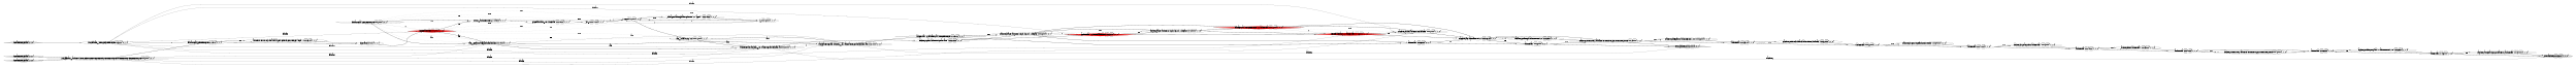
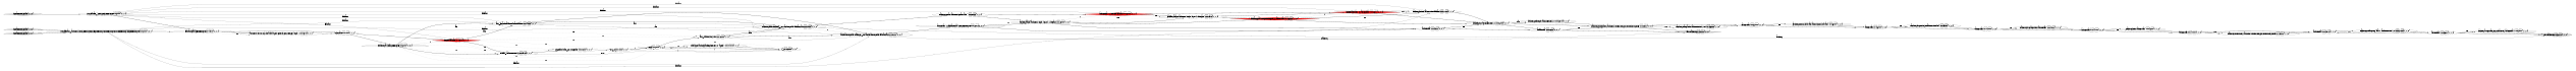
  digraph {
    rankdir=LR
    node [fillcolor=white shape=ellipse style=filled]
    edge [style=bold]
    n1 [label="matchQuery.analyzer(randomFrom(\"simple\",\"keyword\",\"whitespace\"))@@@24@@@['1', '1', '0']"]
    n2 [fillcolor=red label="fieldName.equals(STRING_FIELD_NAME) && randomBoolean()@@@26@@@['1', '0', '0']" shape=diamond]
    n3 [fillcolor=red label="isTextField(fieldName) && randomBoolean()@@@26@@@['0', '1', '0']" shape=diamond]
    n4 [label="matchQuery.slop(randomIntBetween(0,10))@@@26@@@['1', '1', '1']"]
    n5 [label="matchQuery.fuzziness(randomFuzziness(fieldName))@@@27@@@['1', '1', '0']"]
    n6 [fillcolor=red label="randomBoolean() && isTextField(fieldName)@@@23@@@['0', '1', '0']" shape=diamond]
    n7 [label="randomBoolean()@@@25@@@['0', '0', '1']" shape=diamond]
    n8 [label="randomBoolean()@@@28@@@['0', '0', '1']" shape=diamond]
    n9 [fillcolor=lightgray label="return matchQuery@@@31@@@['0', '0', '1']" shape=diamond]
    n10 [label="matchQuery.zeroTermsQuery(randomFrom(ZeroTermsQuery.ALL,ZeroTermsQuery.NONE))@@@29@@@['1', '1', '1']"]
    n11 [label="matchQuery.prefixLength(randomIntBetween(0,10))@@@30@@@['1', '1', '0']"]
    n12 [label="assumeTrue(\"test runs only when at least a type is registered\",getCurrentTypes().length > 0)@@@5@@@['1', '1', '1']"]
    n13 [label="Object value@@@7@@@['1', '1', '1']"]
    n14 [fillcolor=red label="isTextField(fieldName)@@@8@@@['0', '1', '0']" shape=diamond]
    n15 [label="fieldName.equals(STRING_FIELD_NAME)@@@8@@@['1', '0', '1']" shape=diamond]
    n16 [label="int terms = randomIntBetween(0,3)@@@9@@@['1', '1', '1']"]
    n17 [label="i < terms@@@12@@@['1', '1', '1']" shape=diamond]
    n18 [label="StringBuilder builder = new StringBuilder()@@@10@@@['1', '1', '1']"]
    n19 [label="i++@@@13@@@['1', '1', '1']"]
    n20 [label="value = builder.toString().trim()@@@16@@@['1', '1', '1']"]
    n21 [label="builder.append(randomAlphaOfLengthBetween(1,10)).append(\" \")@@@14@@@['1', '1', '1']"]
    n22 [label="int i = 0@@@11@@@['1', '1', '1']"]
    n23 [label="MatchPhraseQueryBuilder matchQuery = new MatchPhraseQueryBuilder(fieldName,value)@@@21@@@['0', '0', '1']"]
    n24 [label="MatchQueryBuilder matchQuery = new MatchQueryBuilder(fieldName,value)@@@21@@@['1', '1', '0']"]
    n25 [label="String fieldName = randomFrom(STRING_FIELD_NAME,BOOLEAN_FIELD_NAME,INT_FIELD_NAME,DOUBLE_FIELD_NAME,DATE_FIELD_NAME)@@@3@@@['1', '0', '1']"]
    n26 [label="value = getRandomValueForFieldName(fieldName)@@@19@@@['1', '1', '1']"]
    n27 [label="fieldName.equals(DATE_FIELD_NAME)@@@4@@@['1', '1', '1']" shape=diamond]
    n28 [label="randomBoolean() && fieldName.equals(STRING_FIELD_NAME)@@@22@@@['0', '0', '1']" shape=diamond]
    n29 [fillcolor=lightgray label="return matchQuery@@@56@@@['1', '1', '0']"]
    n30 [label="matchQuery.operator(randomFrom(Operator.values()))@@@22@@@['1', '1', '0']"]
    n31 [label="matchQuery.fuzzyTranspositions(randomBoolean())@@@42@@@['1', '1', '0']"]
    n32 [label="randomBoolean()@@@44@@@['1', '1', '0']" shape=diamond]
    n33 [label="matchQuery.lenient(randomBoolean())@@@45@@@['1', '1', '0']"]
    n34 [label="randomBoolean()@@@47@@@['1', '1', '0']" shape=diamond]
    n35 [label="matchQuery.maxExpansions(randomIntBetween(1,1000))@@@33@@@['1', '1', '0']"]
    n36 [label="randomBoolean()@@@35@@@['1', '1', '0']" shape=diamond]
    n37 [label="matchQuery.minimumShouldMatch(randomMinimumShouldMatch())@@@36@@@['1', '1', '0']"]
    n38 [label="randomBoolean()@@@38@@@['1', '1', '0']" shape=diamond]
    n39 [label="matchQuery.analyzer(randomFrom(\"simple\",\"keyword\",\"whitespace\"))@@@23@@@['1', '0', '1']"]
    n40 [fillcolor=lightgray label="doCreateTestQueryBuilder['0', '1', '0']" shape=diamond]
    n41 [label="String fieldName = STRING_ALIAS_FIELD_NAME@@@3@@@['0', '1', '0']"]
    n42 [label="matchQuery.fuzzyRewrite(getRandomRewriteMethod())@@@39@@@['1', '1', '0']"]
    n43 [label="randomBoolean()@@@41@@@['1', '1', '0']" shape=diamond]
    n44 [label="randomBoolean()@@@50@@@['1', '1', '0']" shape=diamond]
    n45 [label="matchQuery.cutoffFrequency((float)10 / randomIntBetween(1,100))@@@51@@@['1', '1', '0']"]
    n46 [label="randomBoolean()@@@53@@@['1', '1', '0']" shape=diamond]
    n47 [label="matchQuery.autoGenerateSynonymsPhraseQuery(randomBoolean())@@@54@@@['1', '1', '0']"]
    n48 [fillcolor=lightgray label="doCreateTestQueryBuilder['1', '0', '0']" shape=diamond]
    n49 [label="matchQuery.zeroTermsQuery(randomFrom(ZeroTermsQuery.ALL,ZeroTermsQuery.NONE))@@@48@@@['1', '1', '0']"]
    n50 [fillcolor=lightgray label="doCreateTestQueryBuilder['0', '0', '1']" shape=diamond]
    n1 -> n2
    n1 -> n3
    n2 -> n3 [label=0 style=dashed]
    n2 -> n4
    n2 -> n5
    n2 -> n5 [label=true style=dotted]
    n3 -> n4
    n3 -> n5 [label=true style=dotted]
    n3 -> n5
    n4 -> n8
    n4 -> n10
    n4 -> n11 [label=true style=dotted]
    n4 -> n11
    n5 -> n4
    n6 -> n1 [label=true style=dotted]
    n6 -> n1
    n6 -> n3
    n7 -> n4 [label=true style=dotted]
    n7 -> n4
    n7 -> n8
    n8 -> n9
    n8 -> n10 [label=true style=dotted]
    n8 -> n10
    n10 -> n9
    n10 -> n35
    n10 -> n35 [label=true style=dotted]
    n10 -> n36
    n11 -> n4 [label=0 style=dashed]
    n11 -> n10
    n12 -> n13
    n13 -> n14
+   n13 -> n15
    n14 -> n16 [label=true style=dotted]
    n14 -> n16
    n14 -> n17 [label=true style=dotted]
    n14 -> n18 [label=true style=dotted]
    n14 -> n20 [label=true style=dotted]
    n14 -> n22 [label=true style=dotted]
    n14 -> n26 [label=false style=dotted]
    n14 -> n26
    n15 -> n14 [label=0 style=dashed]
    n15 -> n16 [label=true style=dotted]
    n15 -> n16
    n15 -> n17 [label=true style=dotted]
    n15 -> n18 [label=true style=dotted]
    n15 -> n20 [label=true style=dotted]
    n15 -> n22 [label=true style=dotted]
    n15 -> n26
    n15 -> n26 [label=false style=dotted]
    n16 -> n17 [label=terms style=solid]
    n16 -> n18
    n17 -> n19 [label=true style=dotted]
    n17 -> n20
    n17 -> n21
    n17 -> n21 [label=true style=dotted]
    n18 -> n22
    n19 -> n17
    n19 -> n17 [label=i style=solid]
    n20 -> n23 [label=value style=solid]
    n20 -> n23
    n20 -> n24
    n20 -> n24 [label=value style=solid]
    n21 -> n19
    n22 -> n17 [label=i style=solid]
    n22 -> n17
    n22 -> n19 [label=i style=solid]
    n23 -> n9 [label=matchQuery style=solid]
    n23 -> n28
    n24 -> n23 [label=0 style=dashed]
    n24 -> n29 [label=matchQuery style=solid]
    n24 -> n30
    n25 -> n5 [label=fieldName style=solid]
    n25 -> n23 [label=fieldName style=solid]
    n25 -> n24 [label=fieldName style=solid]
    n25 -> n26 [label=fieldName style=solid]
    n25 -> n27
    n26 -> n23 [label=value style=solid]
    n26 -> n23
    n26 -> n24 [label=value style=solid]
    n26 -> n24
    n27 -> n12 [label=true style=dotted]
    n27 -> n12
    n27 -> n13
    n28 -> n7
    n28 -> n39 [label=true style=dotted]
    n28 -> n39
    n30 -> n6
    n30 -> n39
    n31 -> n32
    n32 -> n33
    n32 -> n33 [label=true style=dotted]
    n32 -> n34
    n33 -> n34
    n34 -> n44
    n34 -> n49 [label=true style=dotted]
    n34 -> n49
    n35 -> n36
    n36 -> n37
    n36 -> n37 [label=true style=dotted]
    n36 -> n38
    n37 -> n38
    n38 -> n42 [label=true style=dotted]
    n38 -> n42
    n38 -> n43
    n39 -> n1 [label=true style=dotted]
    n39 -> n1
    n39 -> n2
    n39 -> n6 [label=0 style=dashed]
    n39 -> n7
    n40 -> n41
    n41 -> n3 [label=fieldName style=solid]
    n41 -> n5 [label=fieldName style=solid]
    n41 -> n6 [label=fieldName style=solid]
    n41 -> n14 [label=fieldName style=solid]
    n41 -> n24 [label=fieldName style=solid]
    n41 -> n26 [label=fieldName style=solid]
    n41 -> n27
    n42 -> n43
    n43 -> n31 [label=true style=dotted]
    n43 -> n31
    n43 -> n32
    n44 -> n45
    n44 -> n45 [label=true style=dotted]
    n45 -> n46
    n46 -> n29
    n46 -> n44
    n46 -> n47
    n46 -> n47 [label=true style=dotted]
    n47 -> n29
    n48 -> n25
    n49 -> n44
    n50 -> n25
  }
